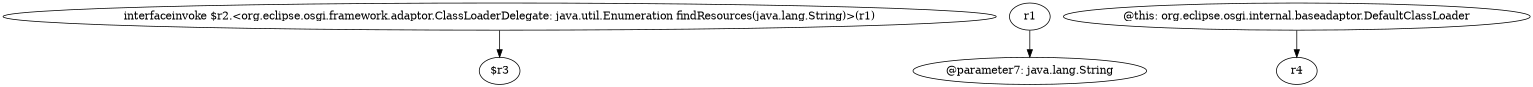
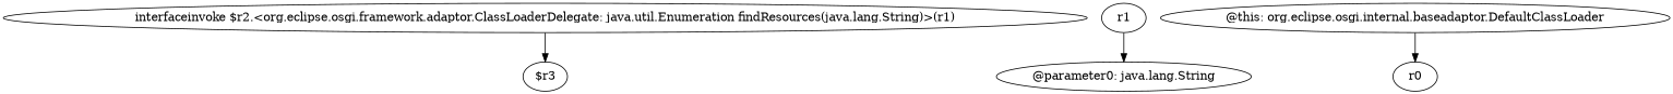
  digraph {
    n1 [label="interfaceinvoke $r2.<org.eclipse.osgi.framework.adaptor.ClassLoaderDelegate: java.util.Enumeration findResources(java.lang.String)>(r1)"]
    n2 [label="$r3"]
-   n3 [label="@parameter7: java.lang.String"]
+   n3 [label="@parameter0: java.lang.String"]
    n4 [label=r1]
    n5 [label="@this: org.eclipse.osgi.internal.baseadaptor.DefaultClassLoader"]
-   n6 [label=r4]
+   n6 [label=r0]
    n1 -> n2
    n4 -> n3
    n5 -> n6
  }
